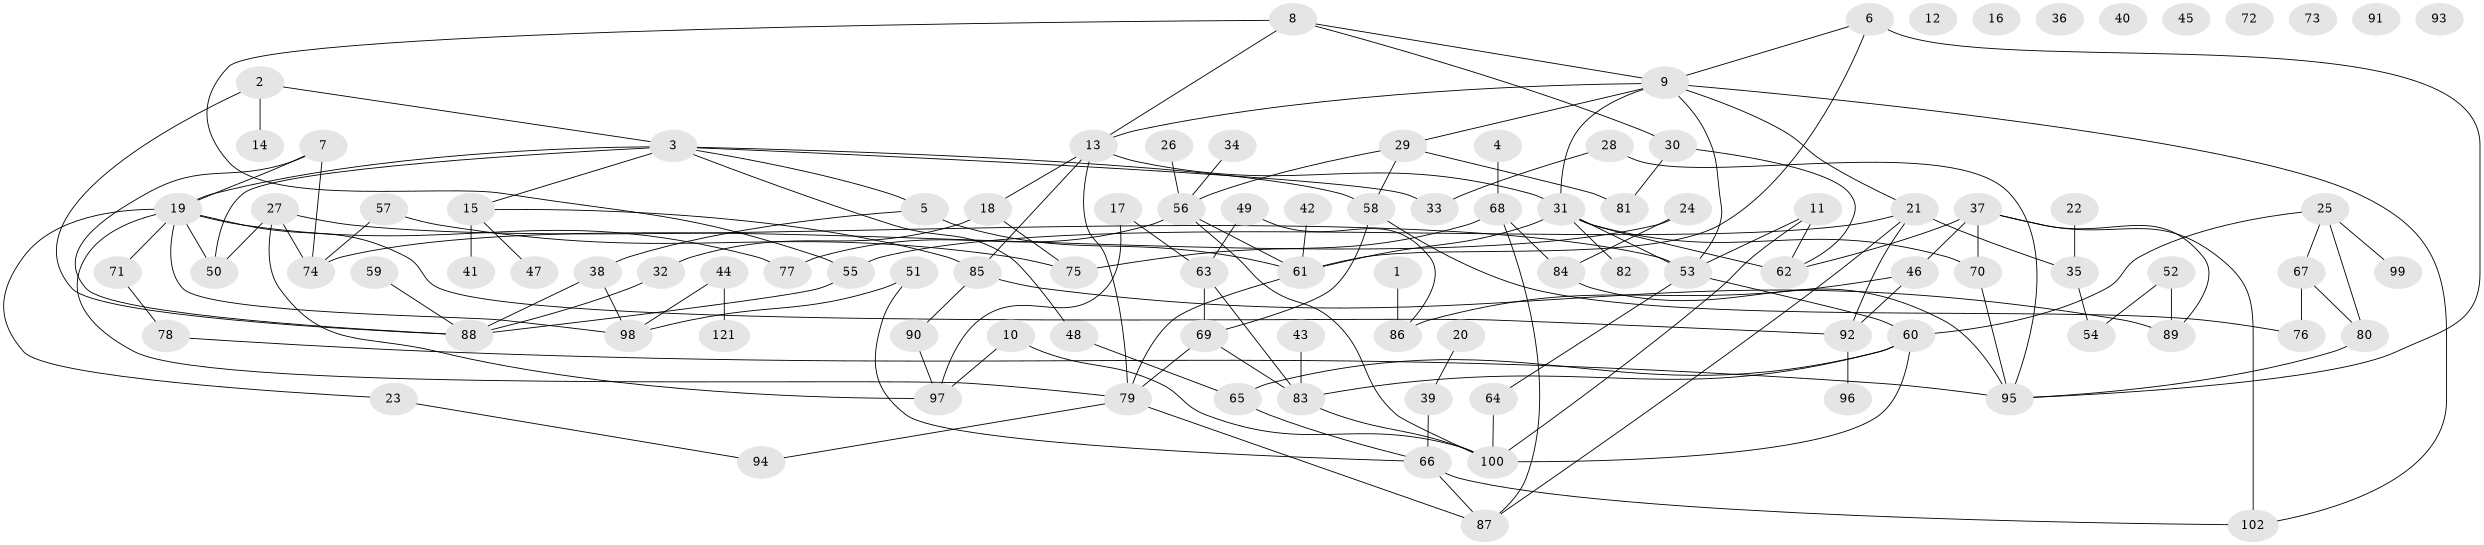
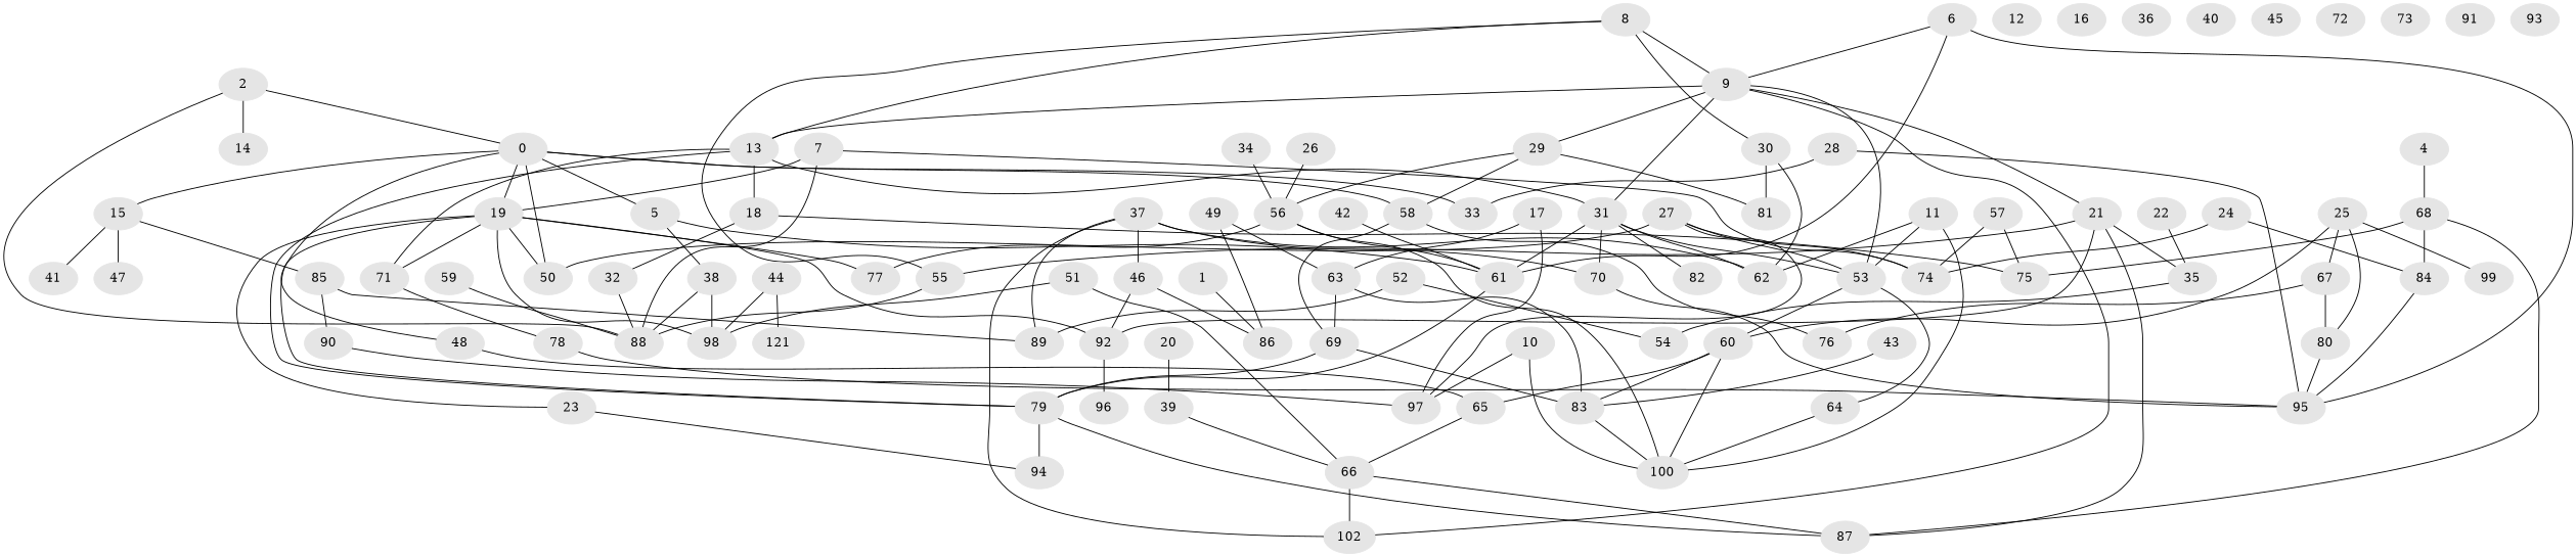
  graph {
    node [color=gray90 style=filled]
    1
    86
    2
-   3
+   3 [label=0]
    14
    88
    5
    15
    19
    33
    48
    50
    58
    38
    61
    41
    47
    85
    71
    79
    23
    77
    92
    98
    65
    69
    76
    4
    68
    75
    87
    84
    6
    9
    95
    13
    21
    29
    31
    53
    102
    7
    74
    8
    30
    55
    18
    62
    81
    35
    56
    70
    82
    60
    64
    10
    97
    100
    11
    12
    32
    78
    94
    89
    90
    16
    17
    63
    83
    96
    20
    39
    66
    54
    22
    24
    25
    67
    80
    99
    26
    27
    28
    34
    36
    37
    46
    40
    42
    43
    44
    n92 [label=121]
    45
    49
    51
    52
    57
    59
    72
    73
    91
    93
    1 -- 86
    2 -- 3
    2 -- 14
    2 -- 88
    3 -- 5
    3 -- 15
    3 -- 19
    3 -- 33
    3 -- 48
    3 -- 50
    3 -- 58
    5 -- 38
    5 -- 61
    15 -- 41
    15 -- 47
    15 -- 85
    19 -- 50
    19 -- 71
    19 -- 79
    19 -- 23
    19 -- 77
    19 -- 92
    19 -- 98
    48 -- 65
    58 -- 69
    58 -- 76
    38 -- 88
    38 -- 98
    61 -- 79
    85 -- 89
    85 -- 90
    71 -- 78
    79 -- 87
    79 -- 94
    23 -- 94
    92 -- 96
    65 -- 66
    69 -- 79
    69 -- 83
    4 -- 68
    68 -- 75
    68 -- 87
    68 -- 84
    84 -- 95
    6 -- 61
    6 -- 9
    6 -- 95
    9 -- 13
    9 -- 21
    9 -- 29
    9 -- 31
    9 -- 53
    9 -- 102
-   13 -- 85
+   13 -- 71
    13 -- 79
    13 -- 31
    13 -- 18
    21 -- 92
    21 -- 87
    21 -- 55
    21 -- 35
    29 -- 58
    29 -- 81
    29 -- 56
    31 -- 61
    31 -- 53
    31 -- 62
    31 -- 70
    31 -- 82
    53 -- 60
    53 -- 64
    7 -- 88
    7 -- 19
    7 -- 74
    8 -- 9
    8 -- 13
    8 -- 30
    8 -- 55
    30 -- 62
    30 -- 81
    55 -- 88
    18 -- 75
    18 -- 32
    35 -- 54
    56 -- 61
    56 -- 77
    56 -- 100
    70 -- 95
    60 -- 65
    60 -- 100
    60 -- 83
    64 -- 100
    10 -- 97
    10 -- 100
    11 -- 53
    11 -- 62
    11 -- 100
    32 -- 88
    78 -- 95
    90 -- 97
    17 -- 97
    17 -- 63
    63 -- 69
    63 -- 83
    83 -- 100
    20 -- 39
    39 -- 66
    66 -- 87
    66 -- 102
    22 -- 35
    24 -- 84
    24 -- 74
    25 -- 60
    25 -- 67
    25 -- 80
    25 -- 99
    67 -- 76
    67 -- 80
    80 -- 95
    26 -- 56
    27 -- 50
    27 -- 53
    27 -- 74
    27 -- 97
    28 -- 33
    28 -- 95
    34 -- 56
    37 -- 102
    37 -- 62
    37 -- 70
    37 -- 89
    37 -- 46
    46 -- 86
    46 -- 92
    42 -- 61
    43 -- 83
    44 -- 98
    44 -- n92
    49 -- 86
    49 -- 63
    51 -- 98
    51 -- 66
    52 -- 89
    52 -- 54
    57 -- 75
    57 -- 74
    59 -- 88
  }
